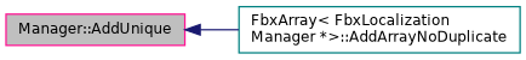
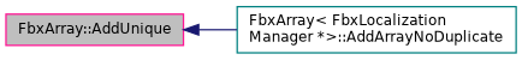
  digraph {
    rankdir=LR
    node [fontname=Helvetica fontsize=10 shape=record style=filled]
-   n1 [color=deeppink fillcolor=grey75 fontcolor=black height=0.2 label="Manager::AddUnique" width=0.4]
+   n1 [color=deeppink fillcolor=grey75 fontcolor=black height=0.2 label="FbxArray::AddUnique" width=0.4]
    n2 [color=teal fillcolor=white height=0.2 label="FbxArray\< FbxLocalization\lManager *\>::AddArrayNoDuplicate" width=0.4]
    n1 -> n2 [color=midnightblue dir=back fontname=Helvetica fontsize=10 labelfontname=Helvetica labelfontsize=10 style=solid]
  }
